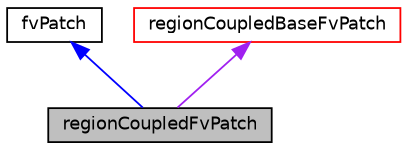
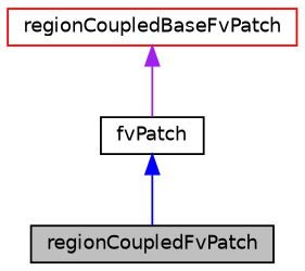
  digraph {
    node [color=black fontname=Helvetica fontsize=10 shape=record]
    edge [dir=back fontname=Helvetica fontsize=10 labelfontname=Helvetica labelfontsize=10 style=solid]
    n1 [fillcolor=grey75 fontcolor=black height=0.2 label=regionCoupledFvPatch style=filled width=0.4]
    n2 [height=0.2 label=fvPatch width=0.4]
    n3 [color=red height=0.2 label=regionCoupledBaseFvPatch width=0.4]
    n2 -> n1 [color=blue]
-   n3 -> n1 [color=purple]
+   n3 -> n2 [color=purple]
  }
